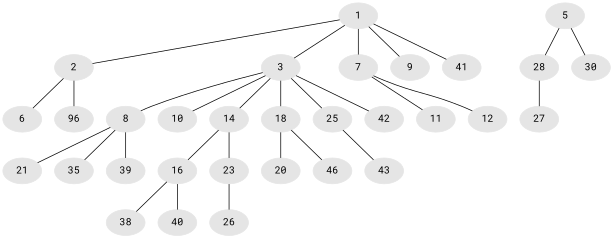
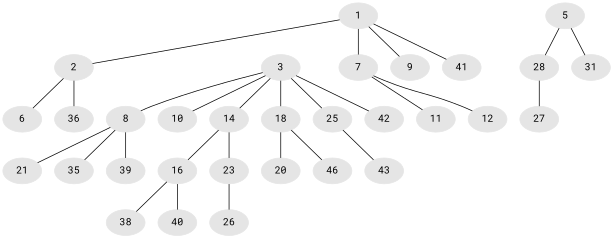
  graph {
    fontname="Roboto Mono"
    node [color=gray90 fontname="Roboto Mono" style=filled]
    edge [fontname="Roboto Mono"]
    1 [super="+22"]
    2 [super="+24"]
    3 [super="+4"]
    7 [super="+34"]
    9 [super="+13"]
    41
    6
-   36 [label=96]
+   36
    8 [super="+17"]
    10 [super="+29"]
    14 [super="+15"]
    18 [super="+32"]
    25 [super="+33"]
    42
    11 [super="+44"]
    12 [super="+31"]
    5 [super="+19"]
    28
-   30 [super="+45"]
+   30 [super="+45" label=31]
    21
    35
    39
    16 [super="+48"]
    23 [super="+37"]
    20
    46
    43 [super="+47"]
    27 [super="+50"]
    38
    40 [super="+49"]
    26
    1 -- 2
-   1 -- 3
    1 -- 7
    1 -- 9
    1 -- 41
    2 -- 6
    2 -- 36
    3 -- 8
    3 -- 10
    3 -- 14
    3 -- 18
    3 -- 25
    3 -- 42
    7 -- 11
    7 -- 12
    8 -- 21
    8 -- 35
    8 -- 39
    14 -- 16
    14 -- 23
    18 -- 20
    18 -- 46
    25 -- 43
    5 -- 28
    5 -- 30
    28 -- 27
    16 -- 38
    16 -- 40
    23 -- 26
  }
